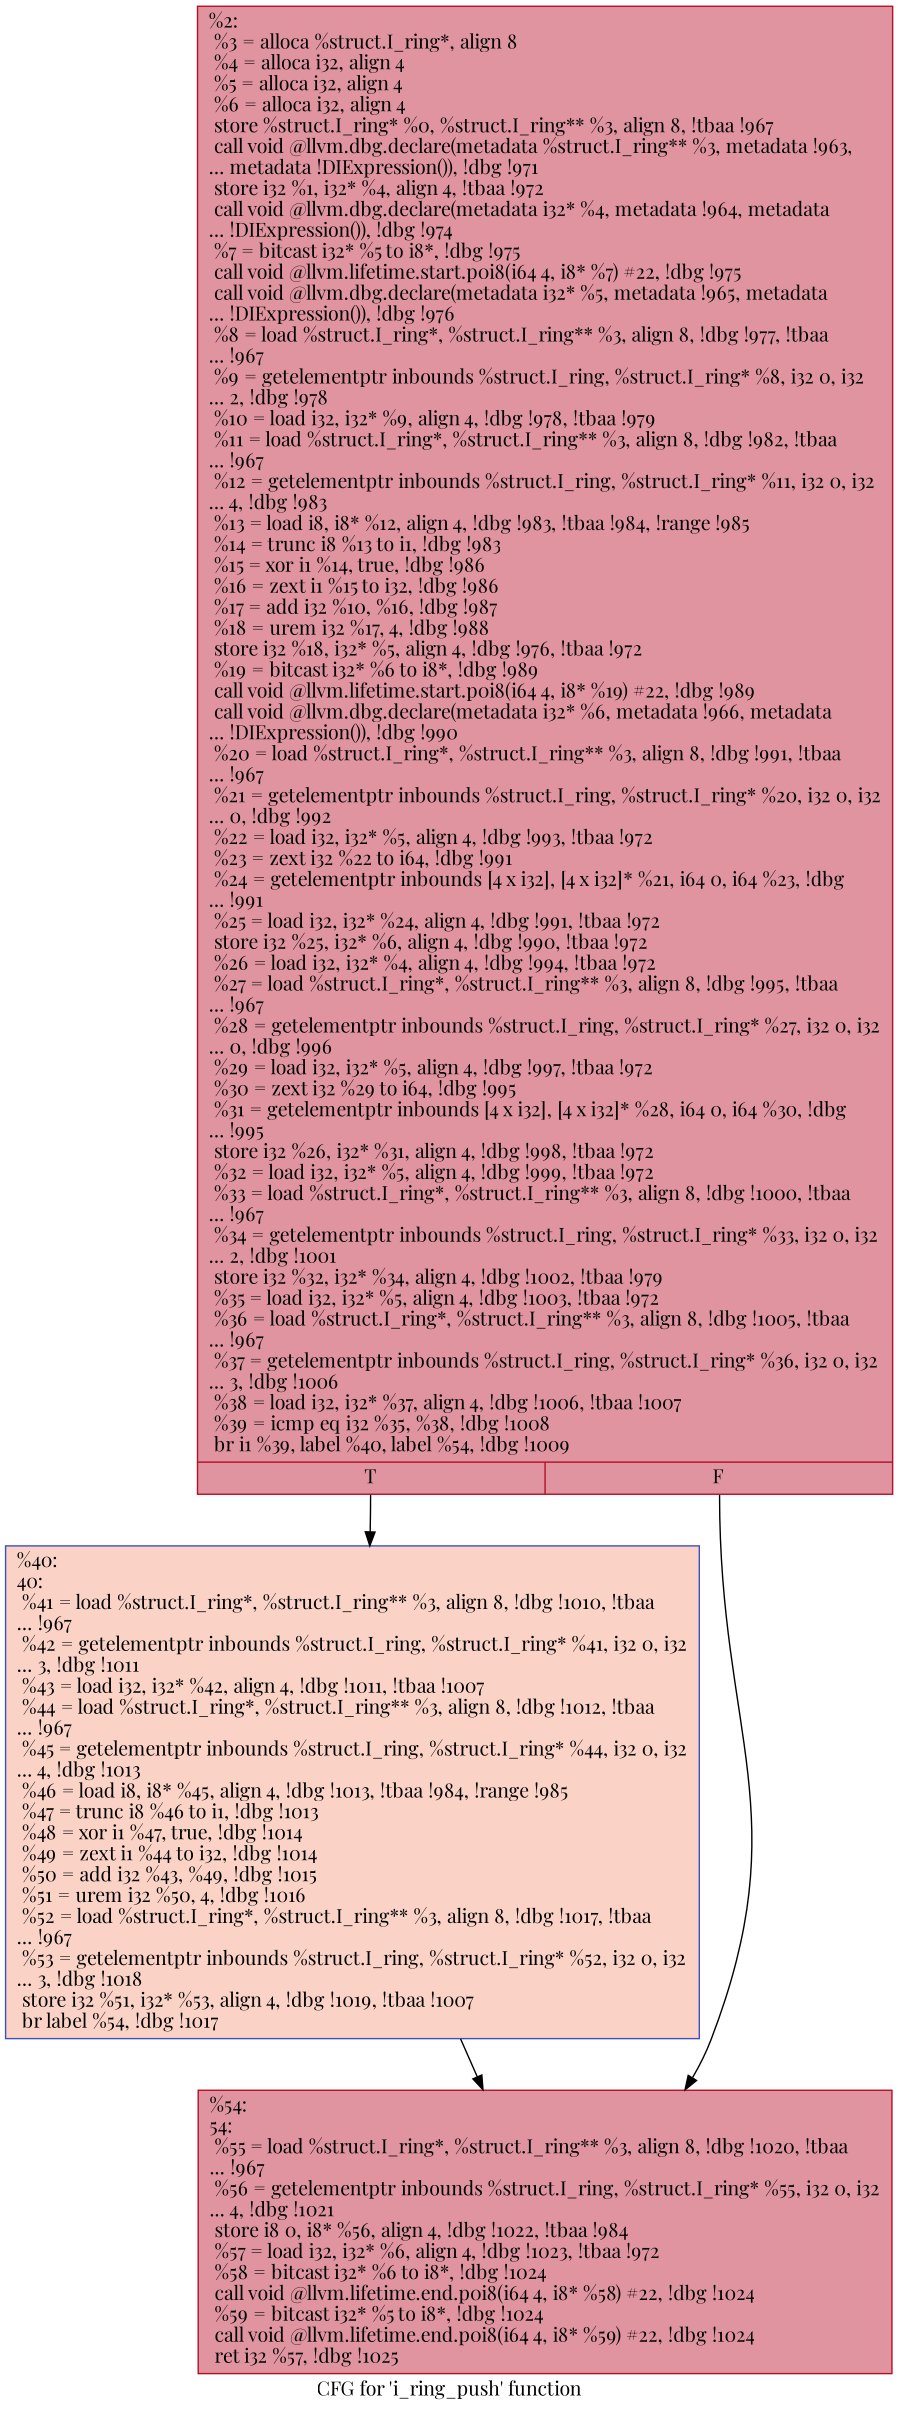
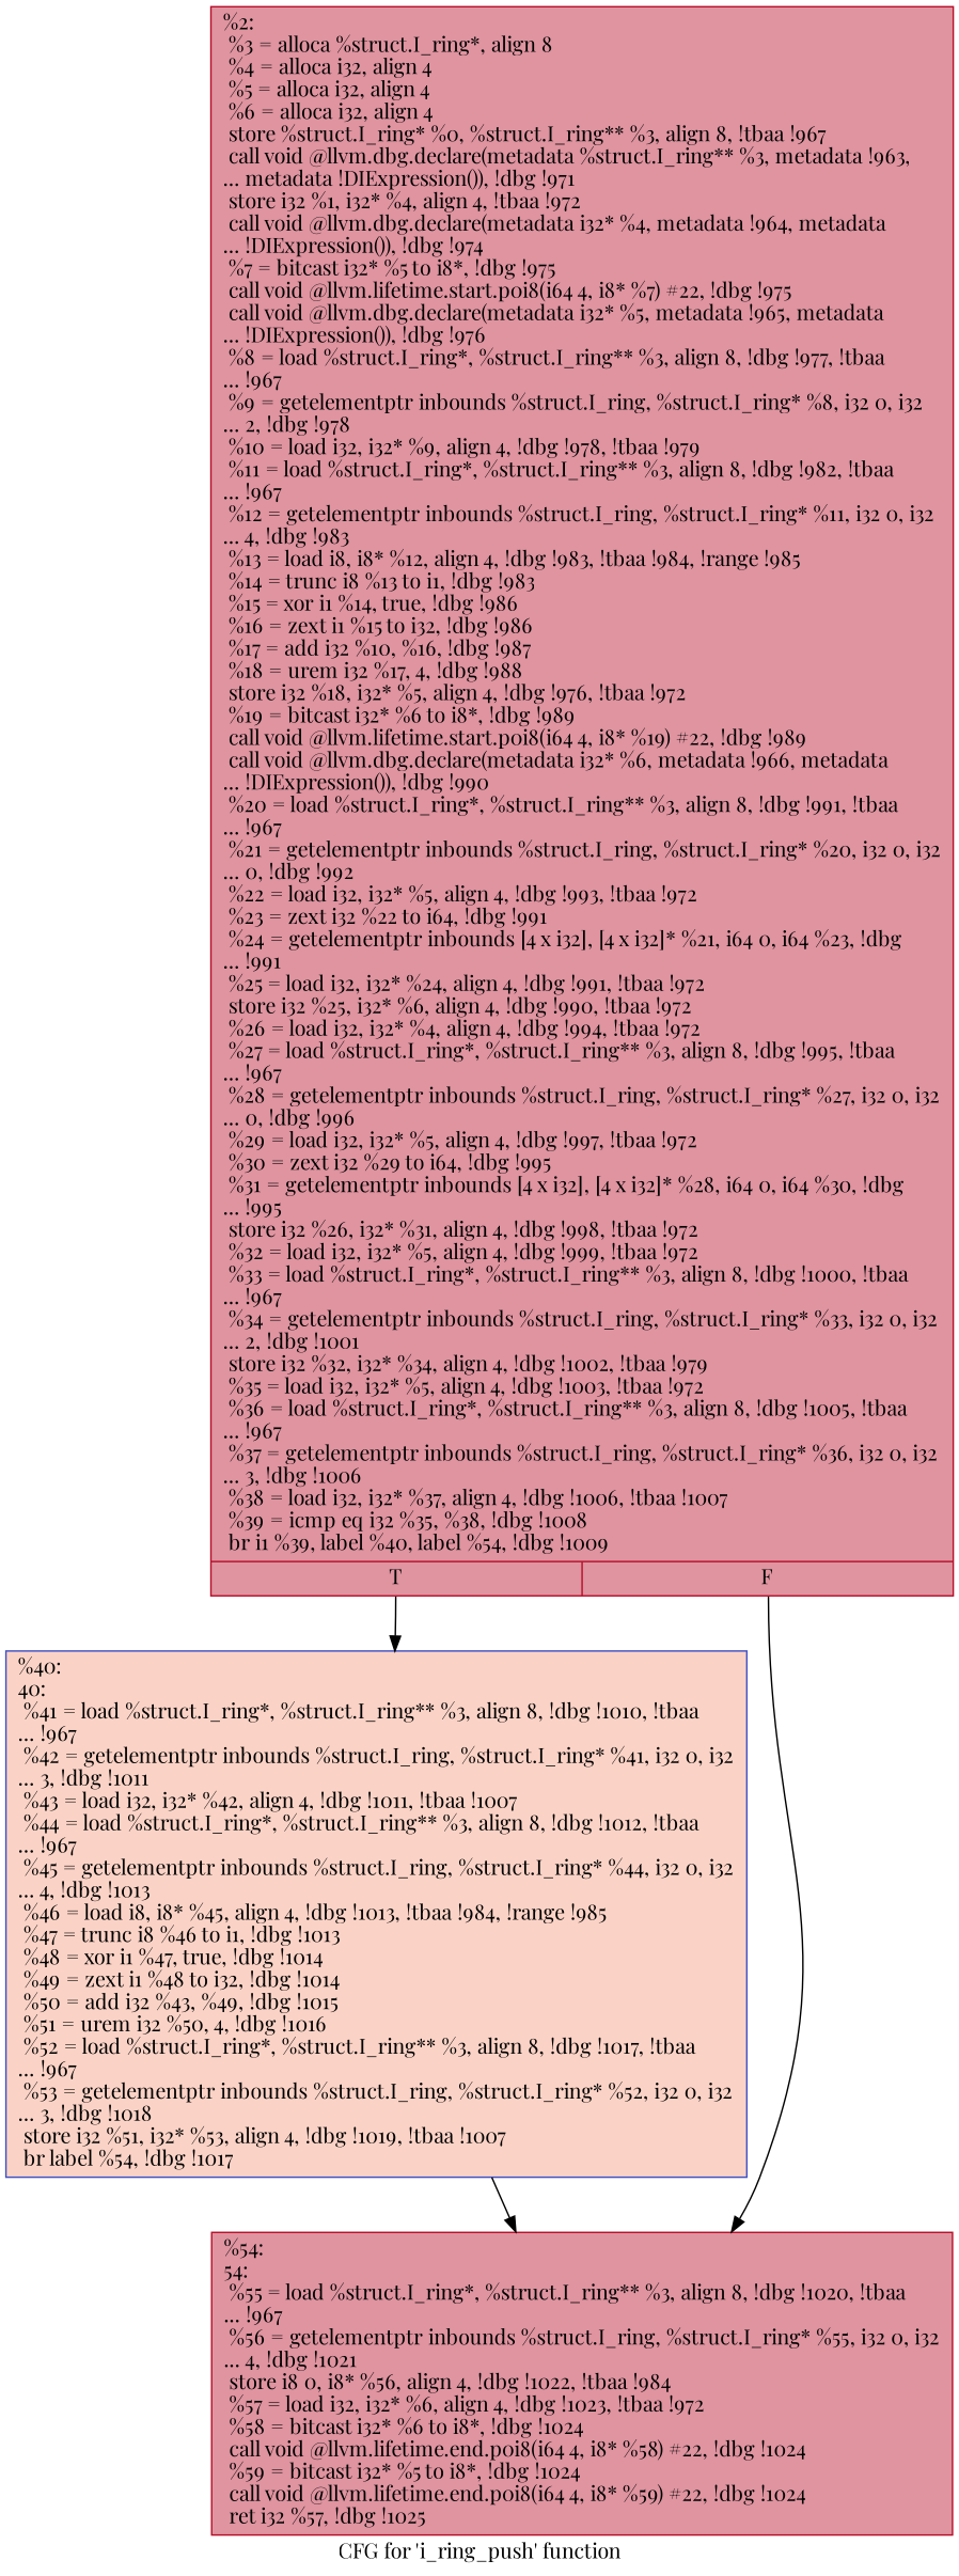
  digraph {
    label="CFG for 'i_ring_push' function"
    fontname="Playfair Display"
    node [color="#b70d28ff" fillcolor="#b70d2870" shape=record style=filled fontname="Playfair Display"]
    edge [fontname="Playfair Display"]
    n1 [label="{%2:\l  %3 = alloca %struct.I_ring*, align 8\l  %4 = alloca i32, align 4\l  %5 = alloca i32, align 4\l  %6 = alloca i32, align 4\l  store %struct.I_ring* %0, %struct.I_ring** %3, align 8, !tbaa !967\l  call void @llvm.dbg.declare(metadata %struct.I_ring** %3, metadata !963,\l... metadata !DIExpression()), !dbg !971\l  store i32 %1, i32* %4, align 4, !tbaa !972\l  call void @llvm.dbg.declare(metadata i32* %4, metadata !964, metadata\l... !DIExpression()), !dbg !974\l  %7 = bitcast i32* %5 to i8*, !dbg !975\l  call void @llvm.lifetime.start.p0i8(i64 4, i8* %7) #22, !dbg !975\l  call void @llvm.dbg.declare(metadata i32* %5, metadata !965, metadata\l... !DIExpression()), !dbg !976\l  %8 = load %struct.I_ring*, %struct.I_ring** %3, align 8, !dbg !977, !tbaa\l... !967\l  %9 = getelementptr inbounds %struct.I_ring, %struct.I_ring* %8, i32 0, i32\l... 2, !dbg !978\l  %10 = load i32, i32* %9, align 4, !dbg !978, !tbaa !979\l  %11 = load %struct.I_ring*, %struct.I_ring** %3, align 8, !dbg !982, !tbaa\l... !967\l  %12 = getelementptr inbounds %struct.I_ring, %struct.I_ring* %11, i32 0, i32\l... 4, !dbg !983\l  %13 = load i8, i8* %12, align 4, !dbg !983, !tbaa !984, !range !985\l  %14 = trunc i8 %13 to i1, !dbg !983\l  %15 = xor i1 %14, true, !dbg !986\l  %16 = zext i1 %15 to i32, !dbg !986\l  %17 = add i32 %10, %16, !dbg !987\l  %18 = urem i32 %17, 4, !dbg !988\l  store i32 %18, i32* %5, align 4, !dbg !976, !tbaa !972\l  %19 = bitcast i32* %6 to i8*, !dbg !989\l  call void @llvm.lifetime.start.p0i8(i64 4, i8* %19) #22, !dbg !989\l  call void @llvm.dbg.declare(metadata i32* %6, metadata !966, metadata\l... !DIExpression()), !dbg !990\l  %20 = load %struct.I_ring*, %struct.I_ring** %3, align 8, !dbg !991, !tbaa\l... !967\l  %21 = getelementptr inbounds %struct.I_ring, %struct.I_ring* %20, i32 0, i32\l... 0, !dbg !992\l  %22 = load i32, i32* %5, align 4, !dbg !993, !tbaa !972\l  %23 = zext i32 %22 to i64, !dbg !991\l  %24 = getelementptr inbounds [4 x i32], [4 x i32]* %21, i64 0, i64 %23, !dbg\l... !991\l  %25 = load i32, i32* %24, align 4, !dbg !991, !tbaa !972\l  store i32 %25, i32* %6, align 4, !dbg !990, !tbaa !972\l  %26 = load i32, i32* %4, align 4, !dbg !994, !tbaa !972\l  %27 = load %struct.I_ring*, %struct.I_ring** %3, align 8, !dbg !995, !tbaa\l... !967\l  %28 = getelementptr inbounds %struct.I_ring, %struct.I_ring* %27, i32 0, i32\l... 0, !dbg !996\l  %29 = load i32, i32* %5, align 4, !dbg !997, !tbaa !972\l  %30 = zext i32 %29 to i64, !dbg !995\l  %31 = getelementptr inbounds [4 x i32], [4 x i32]* %28, i64 0, i64 %30, !dbg\l... !995\l  store i32 %26, i32* %31, align 4, !dbg !998, !tbaa !972\l  %32 = load i32, i32* %5, align 4, !dbg !999, !tbaa !972\l  %33 = load %struct.I_ring*, %struct.I_ring** %3, align 8, !dbg !1000, !tbaa\l... !967\l  %34 = getelementptr inbounds %struct.I_ring, %struct.I_ring* %33, i32 0, i32\l... 2, !dbg !1001\l  store i32 %32, i32* %34, align 4, !dbg !1002, !tbaa !979\l  %35 = load i32, i32* %5, align 4, !dbg !1003, !tbaa !972\l  %36 = load %struct.I_ring*, %struct.I_ring** %3, align 8, !dbg !1005, !tbaa\l... !967\l  %37 = getelementptr inbounds %struct.I_ring, %struct.I_ring* %36, i32 0, i32\l... 3, !dbg !1006\l  %38 = load i32, i32* %37, align 4, !dbg !1006, !tbaa !1007\l  %39 = icmp eq i32 %35, %38, !dbg !1008\l  br i1 %39, label %40, label %54, !dbg !1009\l|{<s0>T|<s1>F}}"]
-   n2 [color="#3d50c3ff" fillcolor="#f59c7d70" label="{%40:\l40:                                               \l  %41 = load %struct.I_ring*, %struct.I_ring** %3, align 8, !dbg !1010, !tbaa\l... !967\l  %42 = getelementptr inbounds %struct.I_ring, %struct.I_ring* %41, i32 0, i32\l... 3, !dbg !1011\l  %43 = load i32, i32* %42, align 4, !dbg !1011, !tbaa !1007\l  %44 = load %struct.I_ring*, %struct.I_ring** %3, align 8, !dbg !1012, !tbaa\l... !967\l  %45 = getelementptr inbounds %struct.I_ring, %struct.I_ring* %44, i32 0, i32\l... 4, !dbg !1013\l  %46 = load i8, i8* %45, align 4, !dbg !1013, !tbaa !984, !range !985\l  %47 = trunc i8 %46 to i1, !dbg !1013\l  %48 = xor i1 %47, true, !dbg !1014\l  %49 = zext i1 %44 to i32, !dbg !1014\l  %50 = add i32 %43, %49, !dbg !1015\l  %51 = urem i32 %50, 4, !dbg !1016\l  %52 = load %struct.I_ring*, %struct.I_ring** %3, align 8, !dbg !1017, !tbaa\l... !967\l  %53 = getelementptr inbounds %struct.I_ring, %struct.I_ring* %52, i32 0, i32\l... 3, !dbg !1018\l  store i32 %51, i32* %53, align 4, !dbg !1019, !tbaa !1007\l  br label %54, !dbg !1017\l}"]
+   n2 [color="#3d50c3ff" fillcolor="#f59c7d70" label="{%40:\l40:                                               \l  %41 = load %struct.I_ring*, %struct.I_ring** %3, align 8, !dbg !1010, !tbaa\l... !967\l  %42 = getelementptr inbounds %struct.I_ring, %struct.I_ring* %41, i32 0, i32\l... 3, !dbg !1011\l  %43 = load i32, i32* %42, align 4, !dbg !1011, !tbaa !1007\l  %44 = load %struct.I_ring*, %struct.I_ring** %3, align 8, !dbg !1012, !tbaa\l... !967\l  %45 = getelementptr inbounds %struct.I_ring, %struct.I_ring* %44, i32 0, i32\l... 4, !dbg !1013\l  %46 = load i8, i8* %45, align 4, !dbg !1013, !tbaa !984, !range !985\l  %47 = trunc i8 %46 to i1, !dbg !1013\l  %48 = xor i1 %47, true, !dbg !1014\l  %49 = zext i1 %48 to i32, !dbg !1014\l  %50 = add i32 %43, %49, !dbg !1015\l  %51 = urem i32 %50, 4, !dbg !1016\l  %52 = load %struct.I_ring*, %struct.I_ring** %3, align 8, !dbg !1017, !tbaa\l... !967\l  %53 = getelementptr inbounds %struct.I_ring, %struct.I_ring* %52, i32 0, i32\l... 3, !dbg !1018\l  store i32 %51, i32* %53, align 4, !dbg !1019, !tbaa !1007\l  br label %54, !dbg !1017\l}"]
    n3 [label="{%54:\l54:                                               \l  %55 = load %struct.I_ring*, %struct.I_ring** %3, align 8, !dbg !1020, !tbaa\l... !967\l  %56 = getelementptr inbounds %struct.I_ring, %struct.I_ring* %55, i32 0, i32\l... 4, !dbg !1021\l  store i8 0, i8* %56, align 4, !dbg !1022, !tbaa !984\l  %57 = load i32, i32* %6, align 4, !dbg !1023, !tbaa !972\l  %58 = bitcast i32* %6 to i8*, !dbg !1024\l  call void @llvm.lifetime.end.p0i8(i64 4, i8* %58) #22, !dbg !1024\l  %59 = bitcast i32* %5 to i8*, !dbg !1024\l  call void @llvm.lifetime.end.p0i8(i64 4, i8* %59) #22, !dbg !1024\l  ret i32 %57, !dbg !1025\l}"]
    n1 -> n2 [tailport=s0]
    n1 -> n3 [tailport=s1]
    n2 -> n3
  }
